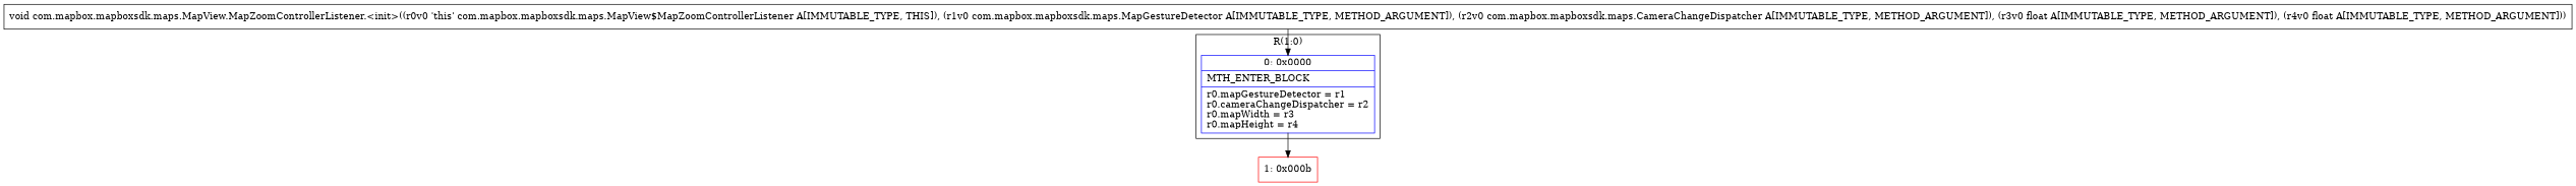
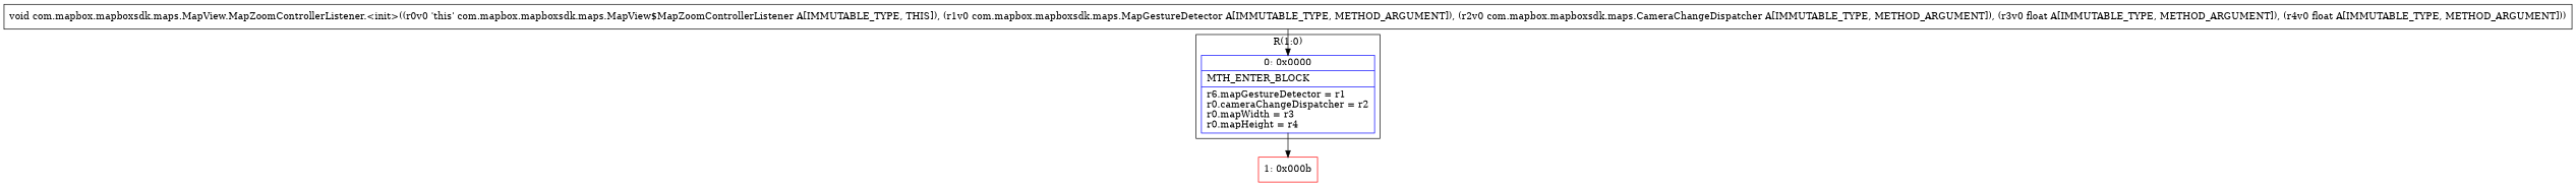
  digraph {
    node [shape=record]
-   n1 [color=blue label="{0\:\ 0x0000|MTH_ENTER_BLOCK\l|r0.mapGestureDetector = r1\lr0.cameraChangeDispatcher = r2\lr0.mapWidth = r3\lr0.mapHeight = r4\l}"]
+   n1 [color=blue label="{0\:\ 0x0000|MTH_ENTER_BLOCK\l|r6.mapGestureDetector = r1\lr0.cameraChangeDispatcher = r2\lr0.mapWidth = r3\lr0.mapHeight = r4\l}"]
    n2 [color=red label="{1\:\ 0x000b}"]
    n3 [label="{void com.mapbox.mapboxsdk.maps.MapView.MapZoomControllerListener.\<init\>((r0v0 'this' com.mapbox.mapboxsdk.maps.MapView$MapZoomControllerListener A[IMMUTABLE_TYPE, THIS]), (r1v0 com.mapbox.mapboxsdk.maps.MapGestureDetector A[IMMUTABLE_TYPE, METHOD_ARGUMENT]), (r2v0 com.mapbox.mapboxsdk.maps.CameraChangeDispatcher A[IMMUTABLE_TYPE, METHOD_ARGUMENT]), (r3v0 float A[IMMUTABLE_TYPE, METHOD_ARGUMENT]), (r4v0 float A[IMMUTABLE_TYPE, METHOD_ARGUMENT])) }"]
    subgraph cluster_1 {
      label="R(1:0)"
      n1
    }
    n1 -> n2
    n3 -> n1
  }
